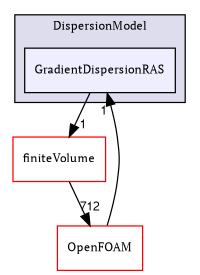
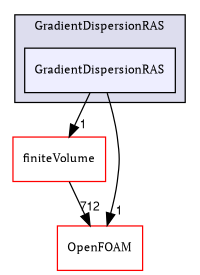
  digraph {
    compound=true
    fontname="PT Serif"
    node [fontname="PT Serif" fontsize=10 shape=box color=red]
    edge [fontname="PT Serif" headlabel=1 labeldistance=1.5 labelfontname=FreeSans labelfontsize=10]
    n1 [fillcolor="#eeeeff" label=GradientDispersionRAS pencolor=black style=filled color=""]
    n2 [label=finiteVolume]
    n3 [label=OpenFOAM]
    subgraph cluster_1 {
      bgcolor="#ddddee"
      fontsize=10
-     label=DispersionModel
+     label=GradientDispersionRAS
      pencolor=black
      n1
    }
    n1 -> n2
-   n3 -> n1
+   n1 -> n3
    n2 -> n3 [headlabel=712]
  }
